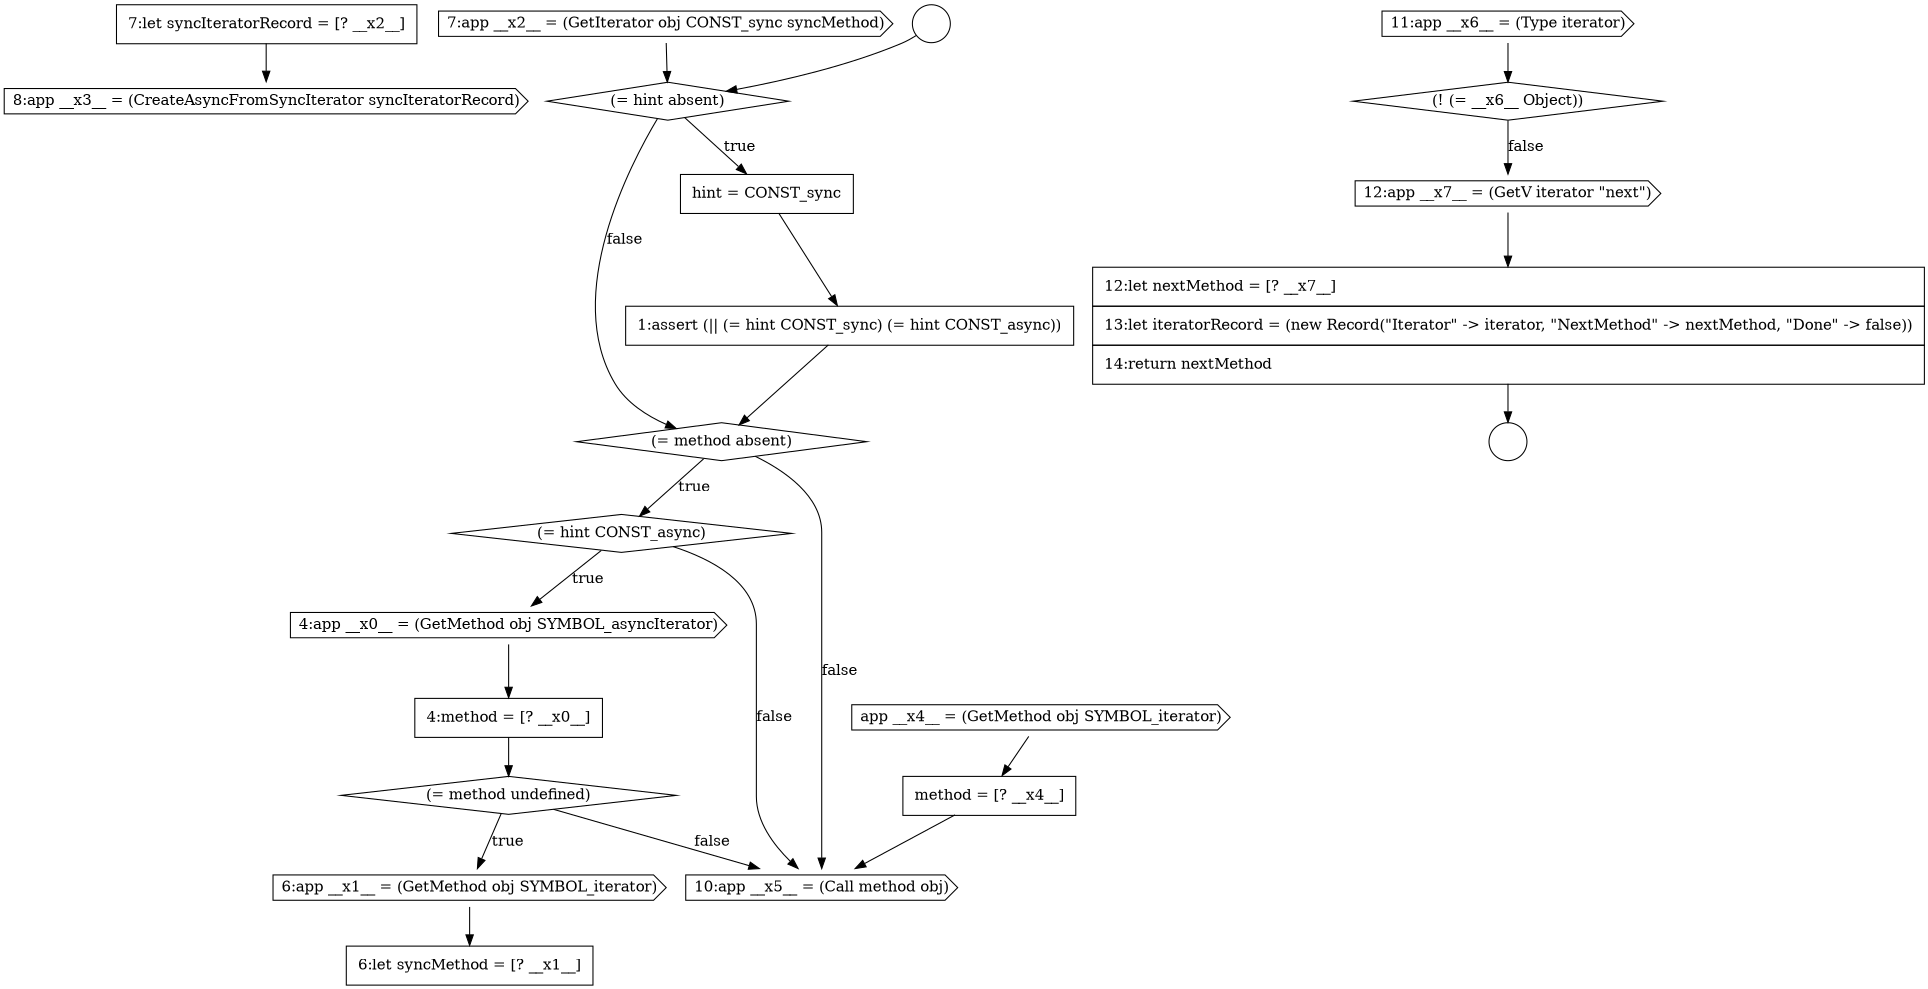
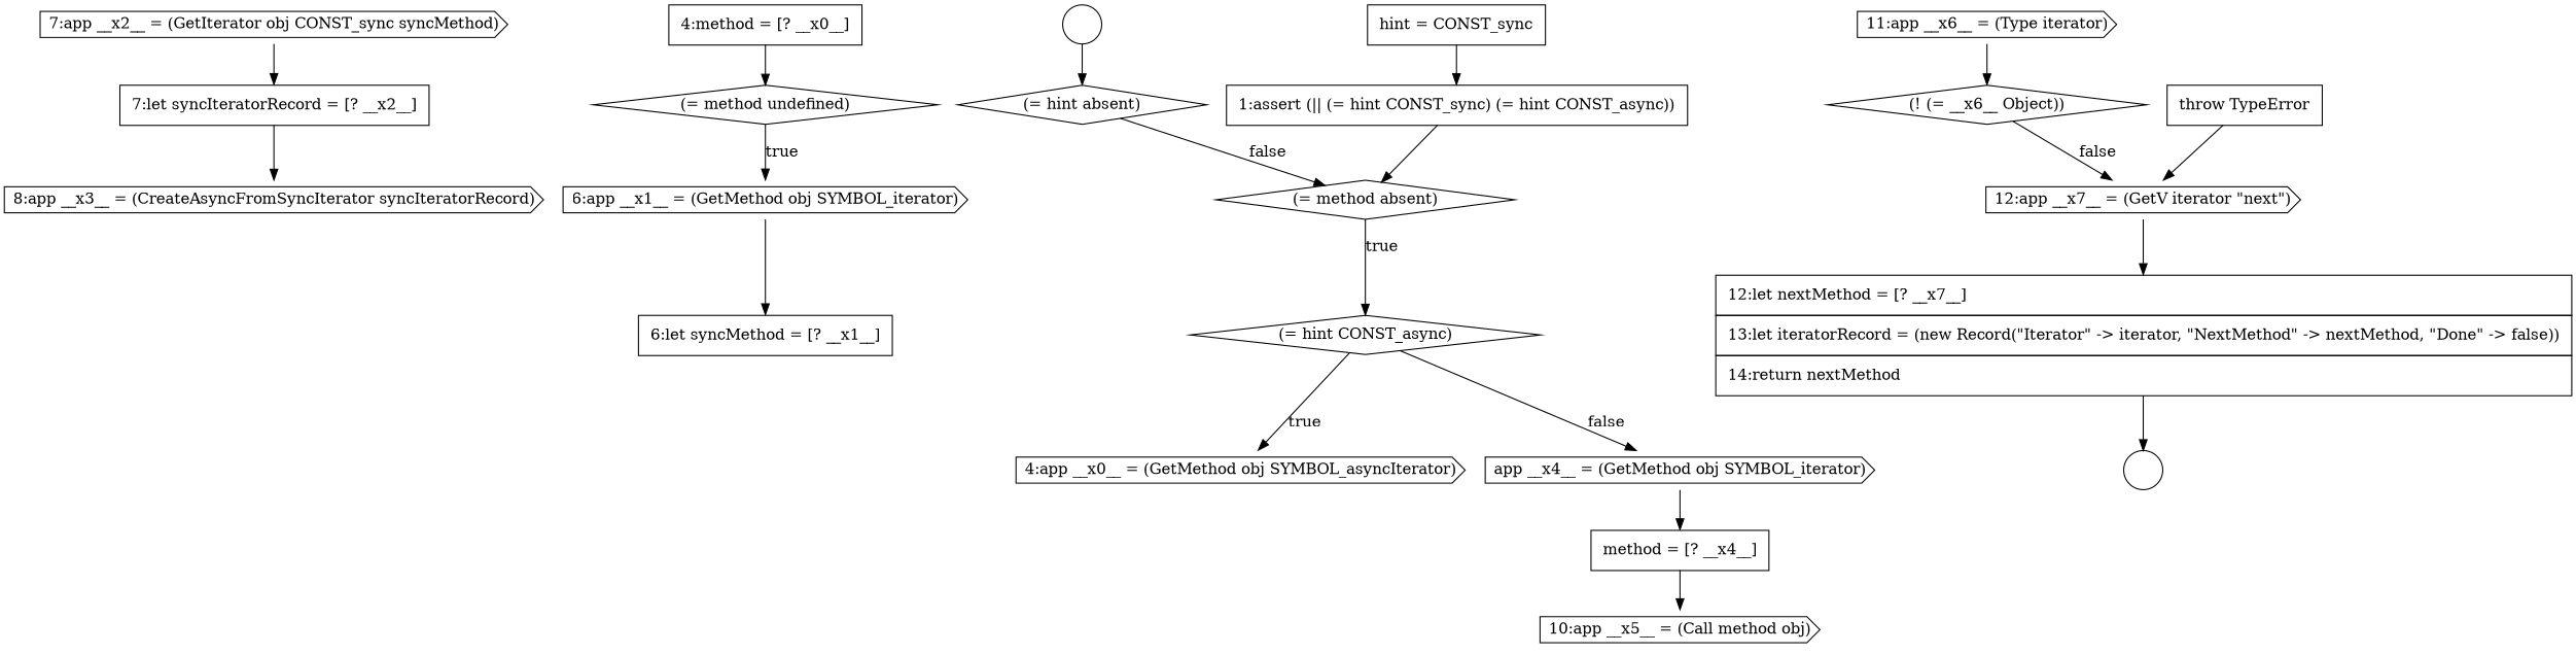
  digraph {
    node [color=black fillcolor=white shape=none style=filled]
    edge [color=black]
    n1 [label=<<font color="black">     <table border="0" cellborder="1" cellspacing="0" cellpadding="10">       <tr><td align="left">7:let syncIteratorRecord = [? __x2__]</td></tr>     </table>   </font>> margin=0]
    n2 [label=<<font color="black">8:app __x3__ = (CreateAsyncFromSyncIterator syncIteratorRecord)</font>> shape=cds]
    n3 [label=<<font color="black">     <table border="0" cellborder="1" cellspacing="0" cellpadding="10">       <tr><td align="left">6:let syncMethod = [? __x1__]</td></tr>     </table>   </font>> margin=0]
    n4 [label=<<font color="black">7:app __x2__ = (GetIterator obj CONST_sync syncMethod)</font>> shape=cds]
    n5 [label=" " shape=circle]
    n6 [label=<<font color="black">(= hint absent)</font>> shape=diamond]
    n7 [label=<<font color="black">(= method absent)</font>> shape=diamond]
    n8 [label=<<font color="black">     <table border="0" cellborder="1" cellspacing="0" cellpadding="10">       <tr><td align="left">hint = CONST_sync</td></tr>     </table>   </font>> margin=0]
    n9 [label=<<font color="black">4:app __x0__ = (GetMethod obj SYMBOL_asyncIterator)</font>> shape=cds]
    n10 [label=<<font color="black">     <table border="0" cellborder="1" cellspacing="0" cellpadding="10">       <tr><td align="left">4:method = [? __x0__]</td></tr>     </table>   </font>> margin=0]
    n11 [label=<<font color="black">(= method undefined)</font>> shape=diamond]
    n12 [label=<<font color="black">6:app __x1__ = (GetMethod obj SYMBOL_iterator)</font>> shape=cds]
    n13 [label=<<font color="black">10:app __x5__ = (Call method obj)</font>> shape=cds]
    n14 [label=<<font color="black">     <table border="0" cellborder="1" cellspacing="0" cellpadding="10">       <tr><td align="left">1:assert (|| (= hint CONST_sync) (= hint CONST_async))</td></tr>     </table>   </font>> margin=0]
    n15 [label=<<font color="black">(= hint CONST_async)</font>> shape=diamond]
    n16 [label=<<font color="black">app __x4__ = (GetMethod obj SYMBOL_iterator)</font>> shape=cds]
    n17 [label=<<font color="black">     <table border="0" cellborder="1" cellspacing="0" cellpadding="10">       <tr><td align="left">method = [? __x4__]</td></tr>     </table>   </font>> margin=0]
    n18 [label=" " shape=circle]
    n19 [label=<<font color="black">     <table border="0" cellborder="1" cellspacing="0" cellpadding="10">       <tr><td align="left">12:let nextMethod = [? __x7__]</td></tr>       <tr><td align="left">13:let iteratorRecord = (new Record(&quot;Iterator&quot; -&gt; iterator, &quot;NextMethod&quot; -&gt; nextMethod, &quot;Done&quot; -&gt; false))</td></tr>       <tr><td align="left">14:return nextMethod</td></tr>     </table>   </font>> margin=0]
    n20 [label=<<font color="black">11:app __x6__ = (Type iterator)</font>> shape=cds]
    n21 [label=<<font color="black">(! (= __x6__ Object))</font>> shape=diamond]
    n22 [label=<<font color="black">12:app __x7__ = (GetV iterator &quot;next&quot;)</font>> shape=cds]
+   n23 [label=<<font color="black">     <table border="0" cellborder="1" cellspacing="0" cellpadding="10">       <tr><td align="left">throw TypeError</td></tr>     </table>   </font>> margin=0]
    n1 -> n2
-   n4 -> n6
+   n4 -> n1
    n5 -> n6
    n6 -> n7 [label=<<font color="black">false</font>>]
-   n6 -> n8 [label=<<font color="black">true</font>>]
-   n7 -> n13 [label=<<font color="black">false</font>>]
    n7 -> n15 [label=<<font color="black">true</font>>]
    n8 -> n14
-   n9 -> n10
    n10 -> n11
    n11 -> n12 [label=<<font color="black">true</font>>]
-   n11 -> n13 [label=<<font color="black">false</font>>]
    n12 -> n3
    n14 -> n7
    n15 -> n9 [label=<<font color="black">true</font>>]
-   n15 -> n13 [label=<<font color="black">false</font>>]
+   n15 -> n16 [label=<<font color="black">false</font>>]
    n16 -> n17
    n17 -> n13
    n19 -> n18
    n20 -> n21
    n21 -> n22 [label=<<font color="black">false</font>>]
    n22 -> n19
+   n23 -> n22
  }
